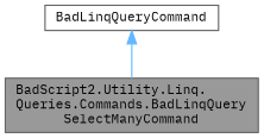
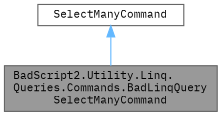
  digraph {
    fontname="IBM Plex Mono"
    node [color=gray40 fontname="IBM Plex Mono" fontsize=10 shape=box style=filled]
    n1 [fillcolor=grey60 fontcolor=black height=0.2 label="BadScript2.Utility.Linq.\lQueries.Commands.BadLinqQuery\lSelectManyCommand" width=0.4]
-   n2 [fillcolor=white height=0.2 label=BadLinqQueryCommand width=0.4]
+   n2 [fillcolor=white height=0.2 label=SelectManyCommand width=0.4]
    n2 -> n1 [color=steelblue1 dir=back fontname="IBM Plex Mono" fontsize=10 labelfontname=Helvetica labelfontsize=10 style=solid]
  }
